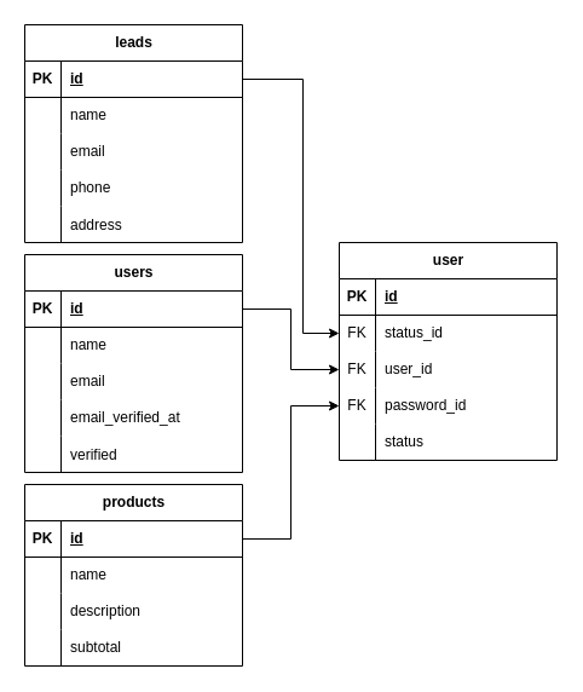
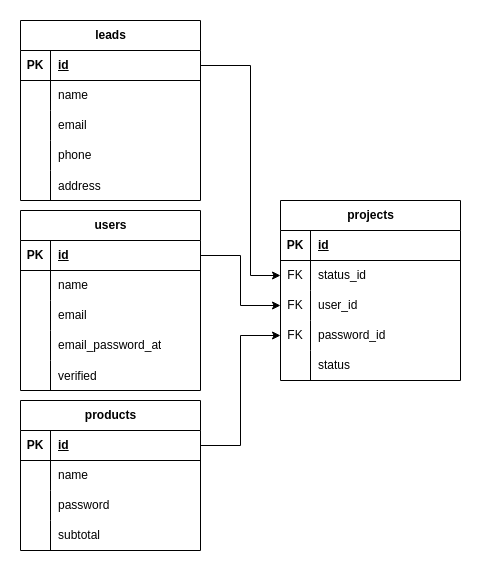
  <mxCell id="0" />
  <mxCell id="1" parent="0" />
  <mxCell id="2" value="users" style="shape=table;startSize=30;container=1;collapsible=1;childLayout=tableLayout;fixedRows=1;rowLines=0;fontStyle=1;align=center;resizeLast=1;html=1;" parent="1" vertex="1"><mxGeometry x="20" y="210" width="180" height="180" as="geometry" /></mxCell>
  <mxCell id="3" value="" style="shape=tableRow;horizontal=0;startSize=0;swimlaneHead=0;swimlaneBody=0;fillColor=none;collapsible=0;dropTarget=0;points=[[0,0.5],[1,0.5]];portConstraint=eastwest;top=0;left=0;right=0;bottom=1;" parent="2" vertex="1"><mxGeometry y="30" width="180" height="30" as="geometry" /></mxCell>
  <mxCell id="4" value="PK" style="shape=partialRectangle;connectable=0;fillColor=none;top=0;left=0;bottom=0;right=0;fontStyle=1;overflow=hidden;whiteSpace=wrap;html=1;" parent="3" vertex="1"><mxGeometry width="30" height="30" as="geometry"><mxRectangle width="30" height="30" as="alternateBounds" /></mxGeometry></mxCell>
  <mxCell id="5" value="id" style="shape=partialRectangle;connectable=0;fillColor=none;top=0;left=0;bottom=0;right=0;align=left;spacingLeft=6;fontStyle=5;overflow=hidden;whiteSpace=wrap;html=1;" parent="3" vertex="1"><mxGeometry x="30" width="150" height="30" as="geometry"><mxRectangle width="150" height="30" as="alternateBounds" /></mxGeometry></mxCell>
  <mxCell id="6" value="" style="shape=tableRow;horizontal=0;startSize=0;swimlaneHead=0;swimlaneBody=0;fillColor=none;collapsible=0;dropTarget=0;points=[[0,0.5],[1,0.5]];portConstraint=eastwest;top=0;left=0;right=0;bottom=0;" parent="2" vertex="1"><mxGeometry y="60" width="180" height="30" as="geometry" /></mxCell>
  <mxCell id="7" value="" style="shape=partialRectangle;connectable=0;fillColor=none;top=0;left=0;bottom=0;right=0;editable=1;overflow=hidden;whiteSpace=wrap;html=1;" parent="6" vertex="1"><mxGeometry width="30" height="30" as="geometry"><mxRectangle width="30" height="30" as="alternateBounds" /></mxGeometry></mxCell>
  <mxCell id="8" value="name" style="shape=partialRectangle;connectable=0;fillColor=none;top=0;left=0;bottom=0;right=0;align=left;spacingLeft=6;overflow=hidden;whiteSpace=wrap;html=1;" parent="6" vertex="1"><mxGeometry x="30" width="150" height="30" as="geometry"><mxRectangle width="150" height="30" as="alternateBounds" /></mxGeometry></mxCell>
  <mxCell id="9" value="" style="shape=tableRow;horizontal=0;startSize=0;swimlaneHead=0;swimlaneBody=0;fillColor=none;collapsible=0;dropTarget=0;points=[[0,0.5],[1,0.5]];portConstraint=eastwest;top=0;left=0;right=0;bottom=0;" parent="2" vertex="1"><mxGeometry y="90" width="180" height="30" as="geometry" /></mxCell>
  <mxCell id="10" value="" style="shape=partialRectangle;connectable=0;fillColor=none;top=0;left=0;bottom=0;right=0;editable=1;overflow=hidden;whiteSpace=wrap;html=1;" parent="9" vertex="1"><mxGeometry width="30" height="30" as="geometry"><mxRectangle width="30" height="30" as="alternateBounds" /></mxGeometry></mxCell>
  <mxCell id="11" value="email" style="shape=partialRectangle;connectable=0;fillColor=none;top=0;left=0;bottom=0;right=0;align=left;spacingLeft=6;overflow=hidden;whiteSpace=wrap;html=1;" parent="9" vertex="1"><mxGeometry x="30" width="150" height="30" as="geometry"><mxRectangle width="150" height="30" as="alternateBounds" /></mxGeometry></mxCell>
  <mxCell id="12" value="" style="shape=tableRow;horizontal=0;startSize=0;swimlaneHead=0;swimlaneBody=0;fillColor=none;collapsible=0;dropTarget=0;points=[[0,0.5],[1,0.5]];portConstraint=eastwest;top=0;left=0;right=0;bottom=0;" parent="2" vertex="1"><mxGeometry y="120" width="180" height="30" as="geometry" /></mxCell>
  <mxCell id="13" value="" style="shape=partialRectangle;connectable=0;fillColor=none;top=0;left=0;bottom=0;right=0;editable=1;overflow=hidden;whiteSpace=wrap;html=1;" parent="12" vertex="1"><mxGeometry width="30" height="30" as="geometry"><mxRectangle width="30" height="30" as="alternateBounds" /></mxGeometry></mxCell>
- <mxCell id="14" value="email_verified_at" style="shape=partialRectangle;connectable=0;fillColor=none;top=0;left=0;bottom=0;right=0;align=left;spacingLeft=6;overflow=hidden;whiteSpace=wrap;html=1;" parent="12" vertex="1"><mxGeometry x="30" width="150" height="30" as="geometry"><mxRectangle width="150" height="30" as="alternateBounds" /></mxGeometry></mxCell>
+ <mxCell id="14" value="email_password_at" style="shape=partialRectangle;connectable=0;fillColor=none;top=0;left=0;bottom=0;right=0;align=left;spacingLeft=6;overflow=hidden;whiteSpace=wrap;html=1;" parent="12" vertex="1"><mxGeometry x="30" width="150" height="30" as="geometry"><mxRectangle width="150" height="30" as="alternateBounds" /></mxGeometry></mxCell>
  <mxCell id="15" value="" style="shape=tableRow;horizontal=0;startSize=0;swimlaneHead=0;swimlaneBody=0;fillColor=none;collapsible=0;dropTarget=0;points=[[0,0.5],[1,0.5]];portConstraint=eastwest;top=0;left=0;right=0;bottom=0;" parent="2" vertex="1"><mxGeometry y="150" width="180" height="30" as="geometry" /></mxCell>
  <mxCell id="16" value="" style="shape=partialRectangle;connectable=0;fillColor=none;top=0;left=0;bottom=0;right=0;editable=1;overflow=hidden;" parent="15" vertex="1"><mxGeometry width="30" height="30" as="geometry"><mxRectangle width="30" height="30" as="alternateBounds" /></mxGeometry></mxCell>
  <mxCell id="17" value="verified" style="shape=partialRectangle;connectable=0;fillColor=none;top=0;left=0;bottom=0;right=0;align=left;spacingLeft=6;overflow=hidden;" parent="15" vertex="1"><mxGeometry x="30" width="150" height="30" as="geometry"><mxRectangle width="150" height="30" as="alternateBounds" /></mxGeometry></mxCell>
  <mxCell id="18" value="leads" style="shape=table;startSize=30;container=1;collapsible=1;childLayout=tableLayout;fixedRows=1;rowLines=0;fontStyle=1;align=center;resizeLast=1;html=1;" parent="1" vertex="1"><mxGeometry x="20" y="20" width="180" height="180" as="geometry" /></mxCell>
  <mxCell id="19" value="" style="shape=tableRow;horizontal=0;startSize=0;swimlaneHead=0;swimlaneBody=0;fillColor=none;collapsible=0;dropTarget=0;points=[[0,0.5],[1,0.5]];portConstraint=eastwest;top=0;left=0;right=0;bottom=1;" parent="18" vertex="1"><mxGeometry y="30" width="180" height="30" as="geometry" /></mxCell>
  <mxCell id="20" value="PK" style="shape=partialRectangle;connectable=0;fillColor=none;top=0;left=0;bottom=0;right=0;fontStyle=1;overflow=hidden;whiteSpace=wrap;html=1;" parent="19" vertex="1"><mxGeometry width="30" height="30" as="geometry"><mxRectangle width="30" height="30" as="alternateBounds" /></mxGeometry></mxCell>
  <mxCell id="21" value="id" style="shape=partialRectangle;connectable=0;fillColor=none;top=0;left=0;bottom=0;right=0;align=left;spacingLeft=6;fontStyle=5;overflow=hidden;whiteSpace=wrap;html=1;" parent="19" vertex="1"><mxGeometry x="30" width="150" height="30" as="geometry"><mxRectangle width="150" height="30" as="alternateBounds" /></mxGeometry></mxCell>
  <mxCell id="22" value="" style="shape=tableRow;horizontal=0;startSize=0;swimlaneHead=0;swimlaneBody=0;fillColor=none;collapsible=0;dropTarget=0;points=[[0,0.5],[1,0.5]];portConstraint=eastwest;top=0;left=0;right=0;bottom=0;" parent="18" vertex="1"><mxGeometry y="60" width="180" height="30" as="geometry" /></mxCell>
  <mxCell id="23" value="" style="shape=partialRectangle;connectable=0;fillColor=none;top=0;left=0;bottom=0;right=0;editable=1;overflow=hidden;whiteSpace=wrap;html=1;" parent="22" vertex="1"><mxGeometry width="30" height="30" as="geometry"><mxRectangle width="30" height="30" as="alternateBounds" /></mxGeometry></mxCell>
  <mxCell id="24" value="name" style="shape=partialRectangle;connectable=0;fillColor=none;top=0;left=0;bottom=0;right=0;align=left;spacingLeft=6;overflow=hidden;whiteSpace=wrap;html=1;" parent="22" vertex="1"><mxGeometry x="30" width="150" height="30" as="geometry"><mxRectangle width="150" height="30" as="alternateBounds" /></mxGeometry></mxCell>
  <mxCell id="25" value="" style="shape=tableRow;horizontal=0;startSize=0;swimlaneHead=0;swimlaneBody=0;fillColor=none;collapsible=0;dropTarget=0;points=[[0,0.5],[1,0.5]];portConstraint=eastwest;top=0;left=0;right=0;bottom=0;" parent="18" vertex="1"><mxGeometry y="90" width="180" height="30" as="geometry" /></mxCell>
  <mxCell id="26" value="" style="shape=partialRectangle;connectable=0;fillColor=none;top=0;left=0;bottom=0;right=0;editable=1;overflow=hidden;whiteSpace=wrap;html=1;" parent="25" vertex="1"><mxGeometry width="30" height="30" as="geometry"><mxRectangle width="30" height="30" as="alternateBounds" /></mxGeometry></mxCell>
  <mxCell id="27" value="email" style="shape=partialRectangle;connectable=0;fillColor=none;top=0;left=0;bottom=0;right=0;align=left;spacingLeft=6;overflow=hidden;whiteSpace=wrap;html=1;" parent="25" vertex="1"><mxGeometry x="30" width="150" height="30" as="geometry"><mxRectangle width="150" height="30" as="alternateBounds" /></mxGeometry></mxCell>
  <mxCell id="28" value="" style="shape=tableRow;horizontal=0;startSize=0;swimlaneHead=0;swimlaneBody=0;fillColor=none;collapsible=0;dropTarget=0;points=[[0,0.5],[1,0.5]];portConstraint=eastwest;top=0;left=0;right=0;bottom=0;" parent="18" vertex="1"><mxGeometry y="120" width="180" height="30" as="geometry" /></mxCell>
  <mxCell id="29" value="" style="shape=partialRectangle;connectable=0;fillColor=none;top=0;left=0;bottom=0;right=0;editable=1;overflow=hidden;whiteSpace=wrap;html=1;" parent="28" vertex="1"><mxGeometry width="30" height="30" as="geometry"><mxRectangle width="30" height="30" as="alternateBounds" /></mxGeometry></mxCell>
  <mxCell id="30" value="phone" style="shape=partialRectangle;connectable=0;fillColor=none;top=0;left=0;bottom=0;right=0;align=left;spacingLeft=6;overflow=hidden;whiteSpace=wrap;html=1;" parent="28" vertex="1"><mxGeometry x="30" width="150" height="30" as="geometry"><mxRectangle width="150" height="30" as="alternateBounds" /></mxGeometry></mxCell>
  <mxCell id="31" value="" style="shape=tableRow;horizontal=0;startSize=0;swimlaneHead=0;swimlaneBody=0;fillColor=none;collapsible=0;dropTarget=0;points=[[0,0.5],[1,0.5]];portConstraint=eastwest;top=0;left=0;right=0;bottom=0;" parent="18" vertex="1"><mxGeometry y="150" width="180" height="30" as="geometry" /></mxCell>
  <mxCell id="32" value="" style="shape=partialRectangle;connectable=0;fillColor=none;top=0;left=0;bottom=0;right=0;editable=1;overflow=hidden;" parent="31" vertex="1"><mxGeometry width="30" height="30" as="geometry"><mxRectangle width="30" height="30" as="alternateBounds" /></mxGeometry></mxCell>
  <mxCell id="33" value="address" style="shape=partialRectangle;connectable=0;fillColor=none;top=0;left=0;bottom=0;right=0;align=left;spacingLeft=6;overflow=hidden;" parent="31" vertex="1"><mxGeometry x="30" width="150" height="30" as="geometry"><mxRectangle width="150" height="30" as="alternateBounds" /></mxGeometry></mxCell>
  <mxCell id="34" value="products" style="shape=table;startSize=30;container=1;collapsible=1;childLayout=tableLayout;fixedRows=1;rowLines=0;fontStyle=1;align=center;resizeLast=1;html=1;" parent="1" vertex="1"><mxGeometry x="20" y="400" width="180" height="150" as="geometry" /></mxCell>
  <mxCell id="35" value="" style="shape=tableRow;horizontal=0;startSize=0;swimlaneHead=0;swimlaneBody=0;fillColor=none;collapsible=0;dropTarget=0;points=[[0,0.5],[1,0.5]];portConstraint=eastwest;top=0;left=0;right=0;bottom=1;" parent="34" vertex="1"><mxGeometry y="30" width="180" height="30" as="geometry" /></mxCell>
  <mxCell id="36" value="PK" style="shape=partialRectangle;connectable=0;fillColor=none;top=0;left=0;bottom=0;right=0;fontStyle=1;overflow=hidden;whiteSpace=wrap;html=1;" parent="35" vertex="1"><mxGeometry width="30" height="30" as="geometry"><mxRectangle width="30" height="30" as="alternateBounds" /></mxGeometry></mxCell>
  <mxCell id="37" value="id" style="shape=partialRectangle;connectable=0;fillColor=none;top=0;left=0;bottom=0;right=0;align=left;spacingLeft=6;fontStyle=5;overflow=hidden;whiteSpace=wrap;html=1;" parent="35" vertex="1"><mxGeometry x="30" width="150" height="30" as="geometry"><mxRectangle width="150" height="30" as="alternateBounds" /></mxGeometry></mxCell>
  <mxCell id="38" value="" style="shape=tableRow;horizontal=0;startSize=0;swimlaneHead=0;swimlaneBody=0;fillColor=none;collapsible=0;dropTarget=0;points=[[0,0.5],[1,0.5]];portConstraint=eastwest;top=0;left=0;right=0;bottom=0;" parent="34" vertex="1"><mxGeometry y="60" width="180" height="30" as="geometry" /></mxCell>
  <mxCell id="39" value="" style="shape=partialRectangle;connectable=0;fillColor=none;top=0;left=0;bottom=0;right=0;editable=1;overflow=hidden;whiteSpace=wrap;html=1;" parent="38" vertex="1"><mxGeometry width="30" height="30" as="geometry"><mxRectangle width="30" height="30" as="alternateBounds" /></mxGeometry></mxCell>
  <mxCell id="40" value="name" style="shape=partialRectangle;connectable=0;fillColor=none;top=0;left=0;bottom=0;right=0;align=left;spacingLeft=6;overflow=hidden;whiteSpace=wrap;html=1;" parent="38" vertex="1"><mxGeometry x="30" width="150" height="30" as="geometry"><mxRectangle width="150" height="30" as="alternateBounds" /></mxGeometry></mxCell>
  <mxCell id="41" value="" style="shape=tableRow;horizontal=0;startSize=0;swimlaneHead=0;swimlaneBody=0;fillColor=none;collapsible=0;dropTarget=0;points=[[0,0.5],[1,0.5]];portConstraint=eastwest;top=0;left=0;right=0;bottom=0;" parent="34" vertex="1"><mxGeometry y="90" width="180" height="30" as="geometry" /></mxCell>
  <mxCell id="42" value="" style="shape=partialRectangle;connectable=0;fillColor=none;top=0;left=0;bottom=0;right=0;editable=1;overflow=hidden;whiteSpace=wrap;html=1;" parent="41" vertex="1"><mxGeometry width="30" height="30" as="geometry"><mxRectangle width="30" height="30" as="alternateBounds" /></mxGeometry></mxCell>
- <mxCell id="43" value="description" style="shape=partialRectangle;connectable=0;fillColor=none;top=0;left=0;bottom=0;right=0;align=left;spacingLeft=6;overflow=hidden;whiteSpace=wrap;html=1;" parent="41" vertex="1"><mxGeometry x="30" width="150" height="30" as="geometry"><mxRectangle width="150" height="30" as="alternateBounds" /></mxGeometry></mxCell>
+ <mxCell id="43" value="password" style="shape=partialRectangle;connectable=0;fillColor=none;top=0;left=0;bottom=0;right=0;align=left;spacingLeft=6;overflow=hidden;whiteSpace=wrap;html=1;" parent="41" vertex="1"><mxGeometry x="30" width="150" height="30" as="geometry"><mxRectangle width="150" height="30" as="alternateBounds" /></mxGeometry></mxCell>
  <mxCell id="44" value="" style="shape=tableRow;horizontal=0;startSize=0;swimlaneHead=0;swimlaneBody=0;fillColor=none;collapsible=0;dropTarget=0;points=[[0,0.5],[1,0.5]];portConstraint=eastwest;top=0;left=0;right=0;bottom=0;" parent="34" vertex="1"><mxGeometry y="120" width="180" height="30" as="geometry" /></mxCell>
  <mxCell id="45" value="" style="shape=partialRectangle;connectable=0;fillColor=none;top=0;left=0;bottom=0;right=0;editable=1;overflow=hidden;whiteSpace=wrap;html=1;" parent="44" vertex="1"><mxGeometry width="30" height="30" as="geometry"><mxRectangle width="30" height="30" as="alternateBounds" /></mxGeometry></mxCell>
  <mxCell id="46" value="subtotal" style="shape=partialRectangle;connectable=0;fillColor=none;top=0;left=0;bottom=0;right=0;align=left;spacingLeft=6;overflow=hidden;whiteSpace=wrap;html=1;" parent="44" vertex="1"><mxGeometry x="30" width="150" height="30" as="geometry"><mxRectangle width="150" height="30" as="alternateBounds" /></mxGeometry></mxCell>
- <mxCell id="47" value="user" style="shape=table;startSize=30;container=1;collapsible=1;childLayout=tableLayout;fixedRows=1;rowLines=0;fontStyle=1;align=center;resizeLast=1;html=1;" parent="1" vertex="1"><mxGeometry x="280" y="200" width="180" height="180" as="geometry" /></mxCell>
+ <mxCell id="47" value="projects" style="shape=table;startSize=30;container=1;collapsible=1;childLayout=tableLayout;fixedRows=1;rowLines=0;fontStyle=1;align=center;resizeLast=1;html=1;" parent="1" vertex="1"><mxGeometry x="280" y="200" width="180" height="180" as="geometry" /></mxCell>
  <mxCell id="48" value="" style="shape=tableRow;horizontal=0;startSize=0;swimlaneHead=0;swimlaneBody=0;fillColor=none;collapsible=0;dropTarget=0;points=[[0,0.5],[1,0.5]];portConstraint=eastwest;top=0;left=0;right=0;bottom=1;" parent="47" vertex="1"><mxGeometry y="30" width="180" height="30" as="geometry" /></mxCell>
  <mxCell id="49" value="PK" style="shape=partialRectangle;connectable=0;fillColor=none;top=0;left=0;bottom=0;right=0;fontStyle=1;overflow=hidden;whiteSpace=wrap;html=1;" parent="48" vertex="1"><mxGeometry width="30" height="30" as="geometry"><mxRectangle width="30" height="30" as="alternateBounds" /></mxGeometry></mxCell>
  <mxCell id="50" value="id" style="shape=partialRectangle;connectable=0;fillColor=none;top=0;left=0;bottom=0;right=0;align=left;spacingLeft=6;fontStyle=5;overflow=hidden;whiteSpace=wrap;html=1;" parent="48" vertex="1"><mxGeometry x="30" width="150" height="30" as="geometry"><mxRectangle width="150" height="30" as="alternateBounds" /></mxGeometry></mxCell>
  <mxCell id="51" value="" style="shape=tableRow;horizontal=0;startSize=0;swimlaneHead=0;swimlaneBody=0;fillColor=none;collapsible=0;dropTarget=0;points=[[0,0.5],[1,0.5]];portConstraint=eastwest;top=0;left=0;right=0;bottom=0;" parent="47" vertex="1"><mxGeometry y="60" width="180" height="30" as="geometry" /></mxCell>
  <mxCell id="52" value="FK" style="shape=partialRectangle;connectable=0;fillColor=none;top=0;left=0;bottom=0;right=0;fontStyle=0;overflow=hidden;whiteSpace=wrap;html=1;" parent="51" vertex="1"><mxGeometry width="30" height="30" as="geometry"><mxRectangle width="30" height="30" as="alternateBounds" /></mxGeometry></mxCell>
  <mxCell id="53" value="status_id" style="shape=partialRectangle;connectable=0;fillColor=none;top=0;left=0;bottom=0;right=0;align=left;spacingLeft=6;fontStyle=0;overflow=hidden;whiteSpace=wrap;html=1;" parent="51" vertex="1"><mxGeometry x="30" width="150" height="30" as="geometry"><mxRectangle width="150" height="30" as="alternateBounds" /></mxGeometry></mxCell>
  <mxCell id="54" value="" style="shape=tableRow;horizontal=0;startSize=0;swimlaneHead=0;swimlaneBody=0;fillColor=none;collapsible=0;dropTarget=0;points=[[0,0.5],[1,0.5]];portConstraint=eastwest;top=0;left=0;right=0;bottom=0;" parent="47" vertex="1"><mxGeometry y="90" width="180" height="30" as="geometry" /></mxCell>
  <mxCell id="55" value="FK" style="shape=partialRectangle;connectable=0;fillColor=none;top=0;left=0;bottom=0;right=0;fontStyle=0;overflow=hidden;whiteSpace=wrap;html=1;" parent="54" vertex="1"><mxGeometry width="30" height="30" as="geometry"><mxRectangle width="30" height="30" as="alternateBounds" /></mxGeometry></mxCell>
  <mxCell id="56" value="user_id" style="shape=partialRectangle;connectable=0;fillColor=none;top=0;left=0;bottom=0;right=0;align=left;spacingLeft=6;fontStyle=0;overflow=hidden;whiteSpace=wrap;html=1;" parent="54" vertex="1"><mxGeometry x="30" width="150" height="30" as="geometry"><mxRectangle width="150" height="30" as="alternateBounds" /></mxGeometry></mxCell>
  <mxCell id="57" value="" style="shape=tableRow;horizontal=0;startSize=0;swimlaneHead=0;swimlaneBody=0;fillColor=none;collapsible=0;dropTarget=0;points=[[0,0.5],[1,0.5]];portConstraint=eastwest;top=0;left=0;right=0;bottom=0;" parent="47" vertex="1"><mxGeometry y="120" width="180" height="30" as="geometry" /></mxCell>
  <mxCell id="58" value="FK" style="shape=partialRectangle;connectable=0;fillColor=none;top=0;left=0;bottom=0;right=0;fontStyle=0;overflow=hidden;whiteSpace=wrap;html=1;" parent="57" vertex="1"><mxGeometry width="30" height="30" as="geometry"><mxRectangle width="30" height="30" as="alternateBounds" /></mxGeometry></mxCell>
  <mxCell id="59" value="password_id" style="shape=partialRectangle;connectable=0;fillColor=none;top=0;left=0;bottom=0;right=0;align=left;spacingLeft=6;fontStyle=0;overflow=hidden;whiteSpace=wrap;html=1;" parent="57" vertex="1"><mxGeometry x="30" width="150" height="30" as="geometry"><mxRectangle width="150" height="30" as="alternateBounds" /></mxGeometry></mxCell>
  <mxCell id="60" value="" style="shape=tableRow;horizontal=0;startSize=0;swimlaneHead=0;swimlaneBody=0;fillColor=none;collapsible=0;dropTarget=0;points=[[0,0.5],[1,0.5]];portConstraint=eastwest;top=0;left=0;right=0;bottom=0;" parent="47" vertex="1"><mxGeometry y="150" width="180" height="30" as="geometry" /></mxCell>
  <mxCell id="61" value="" style="shape=partialRectangle;connectable=0;fillColor=none;top=0;left=0;bottom=0;right=0;editable=1;overflow=hidden;whiteSpace=wrap;html=1;" parent="60" vertex="1"><mxGeometry width="30" height="30" as="geometry"><mxRectangle width="30" height="30" as="alternateBounds" /></mxGeometry></mxCell>
  <mxCell id="62" value="status" style="shape=partialRectangle;connectable=0;fillColor=none;top=0;left=0;bottom=0;right=0;align=left;spacingLeft=6;overflow=hidden;whiteSpace=wrap;html=1;" parent="60" vertex="1"><mxGeometry x="30" width="150" height="30" as="geometry"><mxRectangle width="150" height="30" as="alternateBounds" /></mxGeometry></mxCell>
  <mxCell id="63" style="edgeStyle=orthogonalEdgeStyle;rounded=0;orthogonalLoop=1;jettySize=auto;html=1;exitX=1;exitY=0.5;exitDx=0;exitDy=0;entryX=0;entryY=0.5;entryDx=0;entryDy=0;" parent="1" source="3" target="54" edge="1"><mxGeometry relative="1" as="geometry" /></mxCell>
  <mxCell id="64" style="edgeStyle=orthogonalEdgeStyle;rounded=0;orthogonalLoop=1;jettySize=auto;html=1;exitX=1;exitY=0.5;exitDx=0;exitDy=0;entryX=0;entryY=0.5;entryDx=0;entryDy=0;" parent="1" source="19" target="51" edge="1"><mxGeometry relative="1" as="geometry"><Array as="points"><mxPoint x="250" y="65" /><mxPoint x="250" y="275" /></Array></mxGeometry></mxCell>
  <mxCell id="65" style="edgeStyle=orthogonalEdgeStyle;rounded=0;orthogonalLoop=1;jettySize=auto;html=1;exitX=1;exitY=0.5;exitDx=0;exitDy=0;entryX=0;entryY=0.5;entryDx=0;entryDy=0;" parent="1" source="35" target="57" edge="1"><mxGeometry relative="1" as="geometry" /></mxCell>
